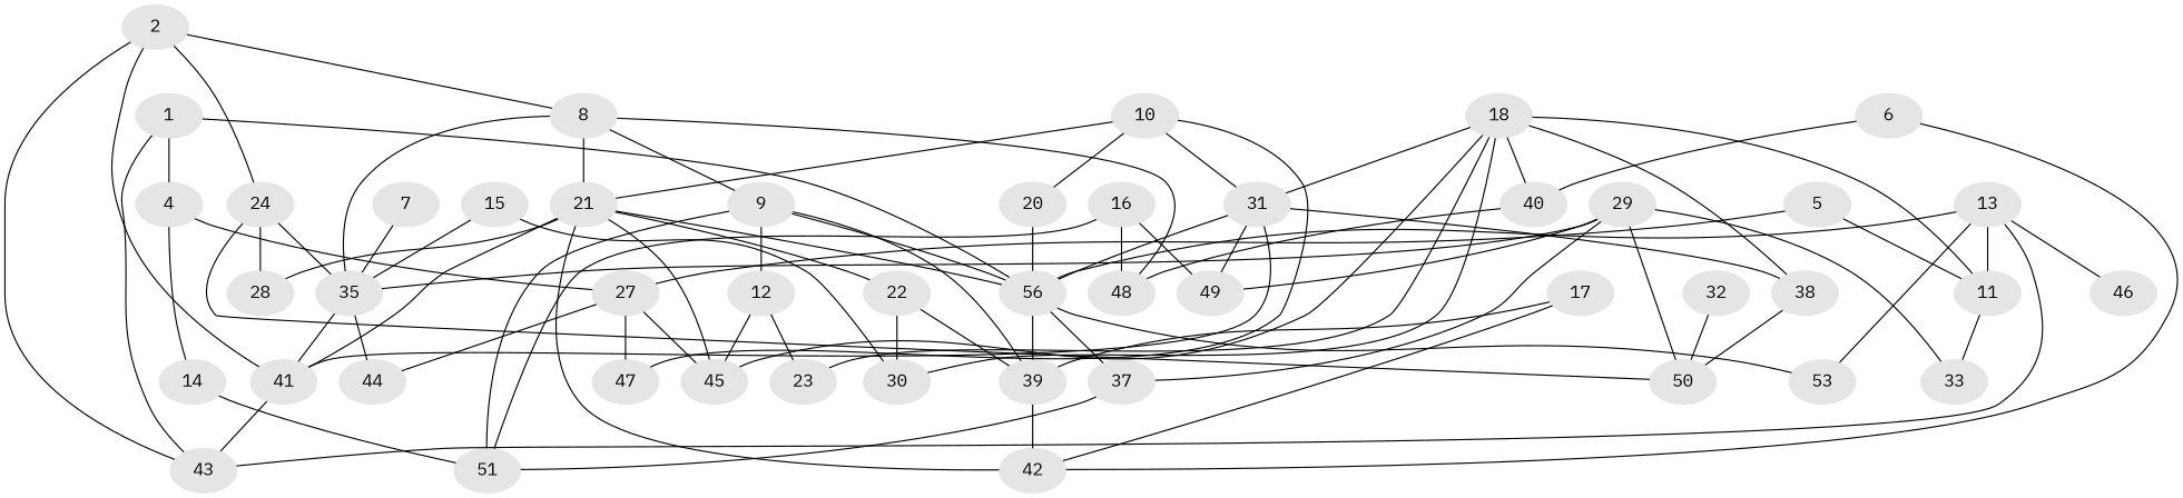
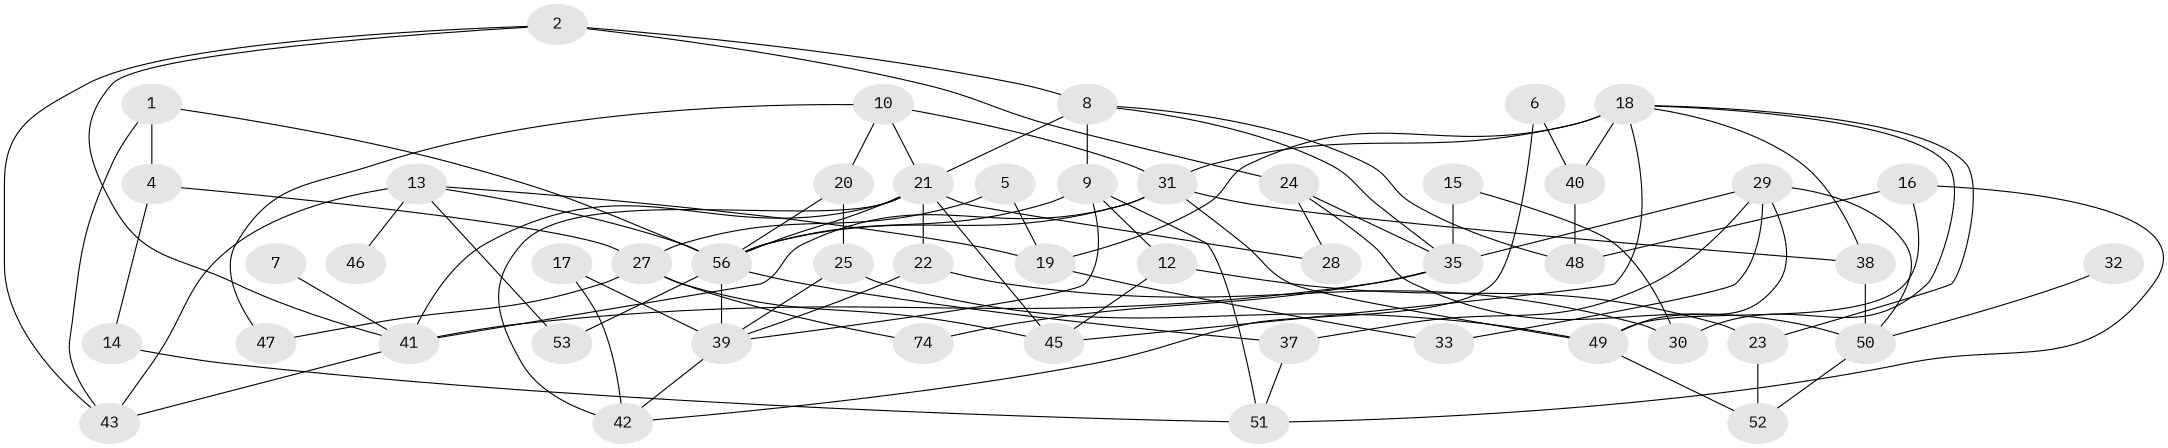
  graph {
    fontname="IBM Plex Mono"
    node [color=gray90 fontname="IBM Plex Mono" style=filled]
    edge [fontname="IBM Plex Mono" weight=1.0]
    1
    4
    n3 [label=56]
    43
    14
    27
    39
    53
    37
    2
    8
    24
    41
    35
    9
    21
    48
    28
    50
    51
    47
    45
-   44
+   44 [label=74]
    5
-   19 [label=11]
+   19
    33
    6
    40
    42
    7
    12
    22
    23
    10
    20
    31
+   25
    49
    38
+   52
    13
    46
    15
    30
    16
    17
    18
    29
    32
    1 -- 4
    1 -- n3
    1 -- 43
    4 -- 14
    4 -- 27
    n3 -- 39 [weight=4.0]
    n3 -- 53
    n3 -- 37
    14 -- 51
    27 -- 47
    27 -- 45
    27 -- 44
    39 -- 42
    37 -- 51
    2 -- 43
    2 -- 8
    2 -- 24
    2 -- 41
    8 -- 35
    8 -- 9
    8 -- 21
    8 -- 48
    24 -- 35
    24 -- 28 [weight=2.0]
    24 -- 50
    41 -- 43
    35 -- 41
    35 -- 44
    9 -- n3
    9 -- 39
    9 -- 51
    9 -- 12
    21 -- n3
    21 -- 41
    21 -- 28 [weight=2.0]
    21 -- 45
    21 -- 42 [weight=2.0]
    21 -- 22
+   50 -- 52
    5 -- 27
    5 -- 19
    19 -- 33
    6 -- 40
    6 -- 42
    40 -- 48
-   7 -- 35
+   7 -- 41
    12 -- 45
    12 -- 23 [weight=2.0]
    22 -- 39 [weight=2.0]
    22 -- 30
+   23 -- 52
    10 -- 21
    10 -- 47
    10 -- 20
    10 -- 31
    20 -- n3
+   20 -- 25
    31 -- n3
    31 -- 41
    31 -- 49
    31 -- 38
+   25 -- 39
+   25 -- 49
+   49 -- 52
    38 -- 50
    13 -- n3
    13 -- 43
    13 -- 53
    13 -- 19
    13 -- 46
    15 -- 35
    15 -- 30
    16 -- 48
    16 -- 51
    16 -- 49
    17 -- 39
    17 -- 42
    18 -- 45
    18 -- 19
    18 -- 40 [weight=2.0]
    18 -- 23
    18 -- 31
    18 -- 38
    18 -- 30
    29 -- 37
    29 -- 35
    29 -- 50
    29 -- 33
    29 -- 49
    32 -- 50
  }
